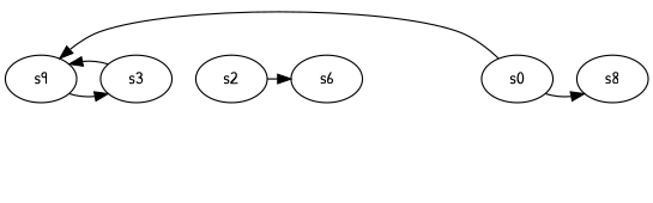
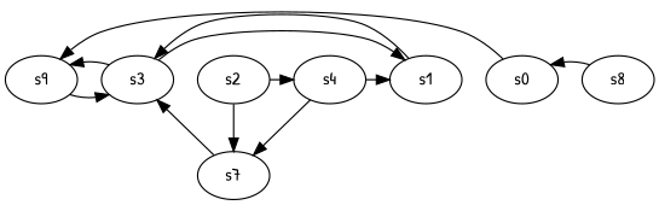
  digraph {
    fontname="Patrick Hand"
    node [fontname="Patrick Hand" player=1]
    edge [fontname="Patrick Hand"]
    n1 [label=s9]
    s0
    s8 [player=0]
    s3
+   s1
    s2 [player=0]
-   s6
+   s6 [label=s4]
+   s7 [player=0]
    n1 -> s3 [constraint="time % 7 == 5"]
    s0 -> n1 [constraint="!(time % 6 == 3)"]
-   s0 -> s8 [constraint="!(time % 3 == 2)"]
+   s8 -> s0 [constraint="!(time % 3 == 2)"]
    s3 -> n1 [constraint="time % 2 == 0 || time % 3 == 0"]
+   s3 -> s1 [constraint="time % 7 == 1"]
+   s1 -> s3 [constraint="time % 4 == 3 || time % 5 == 3"]
    s2 -> s6 [constraint="time == 25"]
+   s2 -> s7
+   s6 -> s1 [constraint="time % 3 == 2 && time % 3 == 0"]
+   s6 -> s7 [constraint="time % 2 == 1 && time % 4 == 1"]
+   s7 -> s3 [constraint="time % 5 == 1 || time % 2 == 1"]
  }
